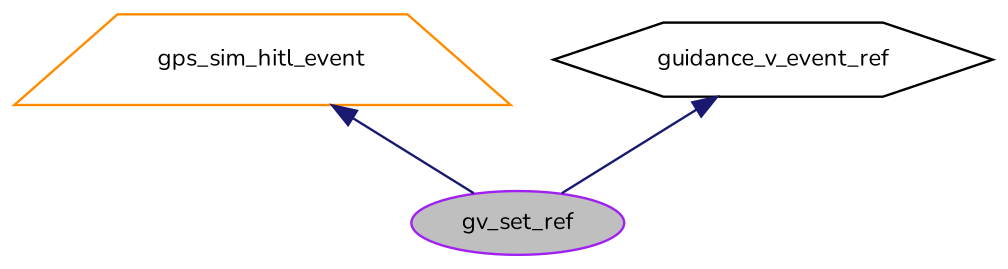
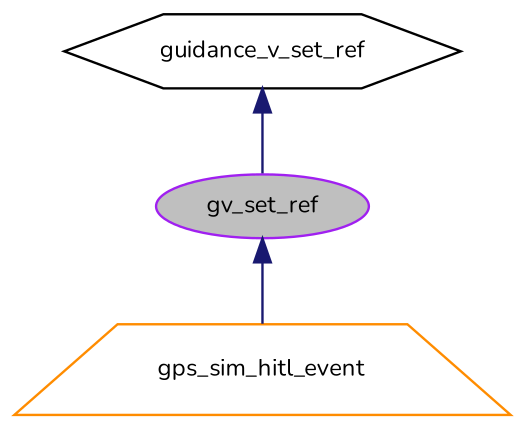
  digraph {
    fontname=Nunito
    rankdir=TB
    node [fillcolor=white fontname=Nunito fontsize=10 style=filled]
    edge [color=midnightblue dir=back fontname=Nunito fontsize=10 labelfontname=FreeSans labelfontsize=10 style=solid]
    n1 [color=purple fillcolor=grey75 fontcolor=black height=0.2 label=gv_set_ref shape=ellipse width=0.4]
    n2 [color=darkorange height=0.2 label=gps_sim_hitl_event shape=trapezium width=0.4]
-   n3 [color=black height=0.2 label=guidance_v_event_ref shape=hexagon width=0.4]
-   n2 -> n1
+   n3 [color=black height=0.2 label=guidance_v_set_ref shape=hexagon width=0.4]
+   n1 -> n2
    n3 -> n1
  }
